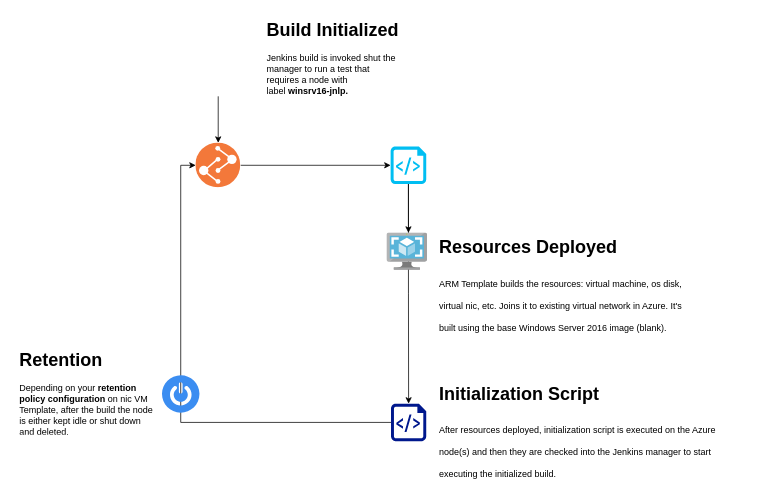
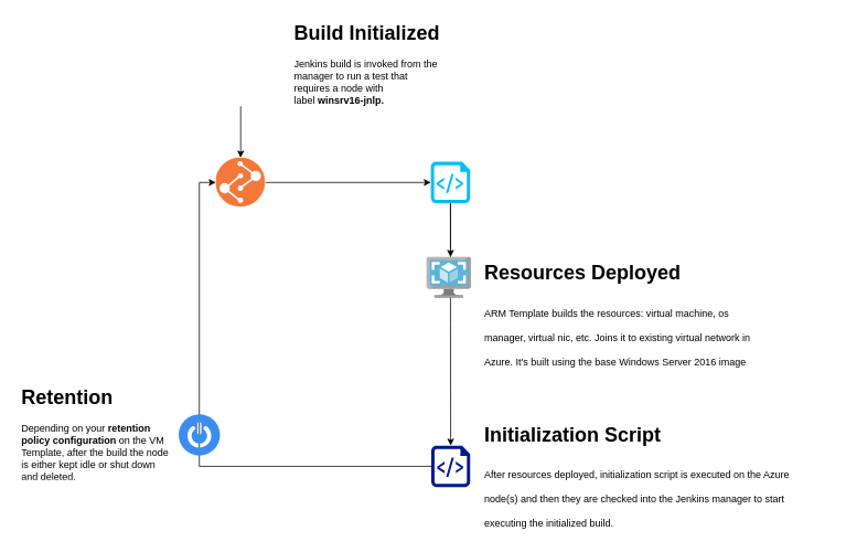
  <mxCell id="0" />
  <mxCell id="1" parent="0" />
  <mxCell id="2" style="edgeStyle=orthogonalEdgeStyle;rounded=0;orthogonalLoop=1;jettySize=auto;html=1;exitX=0.5;exitY=1;exitDx=0;exitDy=0;entryX=0.5;entryY=0;entryDx=0;entryDy=0;" edge="1" parent="1" source="3" target="8"><mxGeometry relative="1" as="geometry" /></mxCell>
  <mxCell id="3" value="" style="shape=image;html=1;verticalAlign=top;verticalLabelPosition=bottom;labelBackgroundColor=#ffffff;imageAspect=0;aspect=fixed;image=https://cdn4.iconfinder.com/data/icons/logos-brands-5/24/jenkins-128.png;direction=east;" vertex="1" parent="1"><mxGeometry x="250" y="48" width="80" height="80" as="geometry" /></mxCell>
  <mxCell id="4" style="edgeStyle=orthogonalEdgeStyle;rounded=0;orthogonalLoop=1;jettySize=auto;html=1;exitX=0.5;exitY=1;exitDx=0;exitDy=0;exitPerimeter=0;entryX=0.53;entryY=0;entryDx=0;entryDy=0;entryPerimeter=0;" edge="1" parent="1" source="6" target="9"><mxGeometry relative="1" as="geometry" /></mxCell>
  <mxCell id="5" style="edgeStyle=orthogonalEdgeStyle;rounded=0;orthogonalLoop=1;jettySize=auto;html=1;exitX=0.5;exitY=1;exitDx=0;exitDy=0;exitPerimeter=0;entryX=0.5;entryY=0;entryDx=0;entryDy=0;entryPerimeter=0;" edge="1" parent="1" source="6" target="11"><mxGeometry relative="1" as="geometry" /></mxCell>
  <mxCell id="6" value="" style="verticalLabelPosition=bottom;html=1;verticalAlign=top;align=center;strokeColor=none;fillColor=#00BEF2;shape=mxgraph.azure.script_file;pointerEvents=1;" vertex="1" parent="1"><mxGeometry x="520" y="195" width="47.5" height="50" as="geometry" /></mxCell>
  <mxCell id="7" style="edgeStyle=orthogonalEdgeStyle;rounded=0;orthogonalLoop=1;jettySize=auto;html=1;exitX=1;exitY=0.5;exitDx=0;exitDy=0;entryX=0;entryY=0.5;entryDx=0;entryDy=0;entryPerimeter=0;" edge="1" parent="1" source="8" target="6"><mxGeometry relative="1" as="geometry" /></mxCell>
  <mxCell id="8" value="" style="aspect=fixed;perimeter=ellipsePerimeter;html=1;align=center;shadow=0;dashed=0;fontColor=#4277BB;labelBackgroundColor=#ffffff;fontSize=12;spacingTop=3;image;image=img/lib/ibm/devops/build_test.svg;" vertex="1" parent="1"><mxGeometry x="260" y="190" width="60" height="60" as="geometry" /></mxCell>
  <mxCell id="9" value="" style="aspect=fixed;html=1;points=[];align=center;image;fontSize=12;image=img/lib/mscae/VM_Images.svg;" vertex="1" parent="1"><mxGeometry x="515" y="310" width="54.35" height="50" as="geometry" /></mxCell>
  <mxCell id="10" style="edgeStyle=orthogonalEdgeStyle;rounded=0;orthogonalLoop=1;jettySize=auto;html=1;exitX=0;exitY=0.5;exitDx=0;exitDy=0;exitPerimeter=0;entryX=0;entryY=0.5;entryDx=0;entryDy=0;" edge="1" parent="1" source="11" target="8"><mxGeometry relative="1" as="geometry" /></mxCell>
  <mxCell id="11" value="" style="aspect=fixed;pointerEvents=1;shadow=0;dashed=0;html=1;strokeColor=none;labelPosition=center;verticalLabelPosition=bottom;verticalAlign=top;align=center;fillColor=#00188D;shape=mxgraph.azure.script_file" vertex="1" parent="1"><mxGeometry x="520.5" y="538" width="47" height="50" as="geometry" /></mxCell>
- <mxCell id="12" value="&lt;h1&gt;Build Initialized&lt;/h1&gt;&lt;p&gt;Jenkins build is invoked shut the manager to run a test that requires a node with label&amp;nbsp;&lt;b&gt;winsrv16-jnlp.&lt;/b&gt;&lt;/p&gt;" style="text;html=1;strokeColor=none;fillColor=none;spacing=5;spacingTop=-20;whiteSpace=wrap;overflow=hidden;rounded=0;" vertex="1" parent="1"><mxGeometry x="350" y="20" width="190" height="120" as="geometry" /></mxCell>
- <mxCell id="13" value="&lt;h1&gt;&lt;span&gt;Resources Deployed&lt;/span&gt;&lt;/h1&gt;&lt;h1&gt;&lt;span style=&quot;font-size: 12px ; font-weight: 400&quot;&gt;ARM Template builds the resources: virtual machine, os disk, virtual nic, etc. Joins it to existing virtual network in Azure. It's built using the base Windows Server 2016 image (blank).&lt;/span&gt;&lt;/h1&gt;" style="text;html=1;strokeColor=none;fillColor=none;spacing=5;spacingTop=-20;whiteSpace=wrap;overflow=hidden;rounded=0;" vertex="1" parent="1"><mxGeometry x="580" y="310" width="350" height="140" as="geometry" /></mxCell>
+ <mxCell id="12" value="&lt;h1&gt;Build Initialized&lt;/h1&gt;&lt;p&gt;Jenkins build is invoked from the manager to run a test that requires a node with label&amp;nbsp;&lt;b&gt;winsrv16-jnlp.&lt;/b&gt;&lt;/p&gt;" style="text;html=1;strokeColor=none;fillColor=none;spacing=5;spacingTop=-20;whiteSpace=wrap;overflow=hidden;rounded=0;" vertex="1" parent="1"><mxGeometry x="350" y="20" width="190" height="120" as="geometry" /></mxCell>
+ <mxCell id="13" value="&lt;h1&gt;&lt;span&gt;Resources Deployed&lt;/span&gt;&lt;/h1&gt;&lt;h1&gt;&lt;span style=&quot;font-size: 12px ; font-weight: 400&quot;&gt;ARM Template builds the resources: virtual machine, os manager, virtual nic, etc. Joins it to existing virtual network in Azure. It's built using the base Windows Server 2016 image (blank).&lt;/span&gt;&lt;/h1&gt;" style="text;html=1;strokeColor=none;fillColor=none;spacing=5;spacingTop=-20;whiteSpace=wrap;overflow=hidden;rounded=0;" vertex="1" parent="1"><mxGeometry x="580" y="310" width="350" height="140" as="geometry" /></mxCell>
  <mxCell id="14" value="&lt;h1&gt;&lt;span&gt;Initialization Script&lt;/span&gt;&lt;/h1&gt;&lt;h1&gt;&lt;span style=&quot;font-size: 12px ; font-weight: 400&quot;&gt;After resources deployed,&amp;nbsp;&lt;/span&gt;&lt;span style=&quot;font-weight: normal ; font-size: 12px&quot;&gt;initialization script&amp;nbsp;is executed on the Azure node(s) and then they are checked into the Jenkins manager to start executing the initialized build.&lt;/span&gt;&lt;br&gt;&lt;/h1&gt;" style="text;html=1;strokeColor=none;fillColor=none;spacing=5;spacingTop=-20;whiteSpace=wrap;overflow=hidden;rounded=0;" vertex="1" parent="1"><mxGeometry x="580" y="505" width="420" height="140" as="geometry" /></mxCell>
- <mxCell id="15" value="&lt;h1&gt;Retention&lt;/h1&gt;&lt;p&gt;Depending on your &lt;b&gt;retention policy configuration&lt;/b&gt;&amp;nbsp;on nic VM Template, after the build the node is either kept idle or shut down and deleted.&lt;/p&gt;" style="text;html=1;strokeColor=none;fillColor=none;spacing=5;spacingTop=-20;whiteSpace=wrap;overflow=hidden;rounded=0;" vertex="1" parent="1"><mxGeometry x="20" y="460" width="190" height="120" as="geometry" /></mxCell>
+ <mxCell id="15" value="&lt;h1&gt;Retention&lt;/h1&gt;&lt;p&gt;Depending on your &lt;b&gt;retention policy configuration&lt;/b&gt;&amp;nbsp;on the VM Template, after the build the node is either kept idle or shut down and deleted.&lt;/p&gt;" style="text;html=1;strokeColor=none;fillColor=none;spacing=5;spacingTop=-20;whiteSpace=wrap;overflow=hidden;rounded=0;" vertex="1" parent="1"><mxGeometry x="20" y="460" width="190" height="120" as="geometry" /></mxCell>
  <mxCell id="16" value="" style="html=1;aspect=fixed;strokeColor=none;shadow=0;align=center;verticalAlign=top;fillColor=#3B8DF1;shape=mxgraph.gcp2.a7_power" vertex="1" parent="1"><mxGeometry x="215" y="500" width="50" height="50" as="geometry" /></mxCell>
